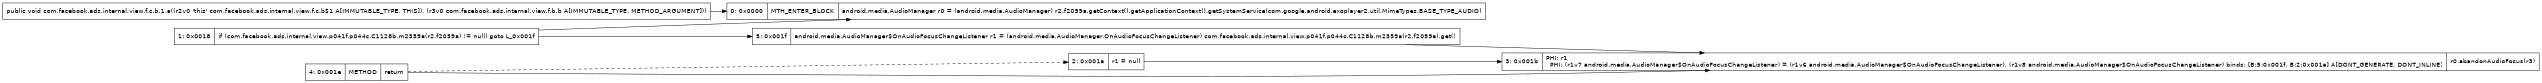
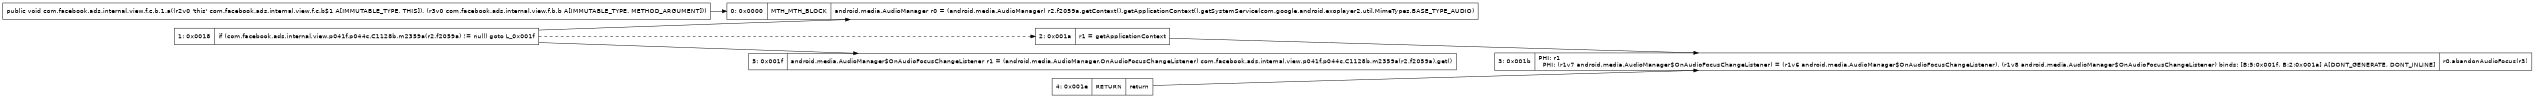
  digraph {
    fontname="DejaVu Sans"
    rankdir=LR
    node [fontname="DejaVu Sans" shape=record]
    edge [fontname="DejaVu Sans"]
-   n1 [label="{0\:\ 0x0000|MTH_ENTER_BLOCK\l|android.media.AudioManager r0 = (android.media.AudioManager) r2.f2059a.getContext().getApplicationContext().getSystemService(com.google.android.exoplayer2.util.MimeTypes.BASE_TYPE_AUDIO)\l}"]
+   n1 [label="{0\:\ 0x0000|MTH_MTH_BLOCK\l|android.media.AudioManager r0 = (android.media.AudioManager) r2.f2059a.getContext().getApplicationContext().getSystemService(com.google.android.exoplayer2.util.MimeTypes.BASE_TYPE_AUDIO)\l}"]
    n2 [label="{1\:\ 0x0018|if (com.facebook.ads.internal.view.p041f.p044c.C1128b.m2359a(r2.f2059a) != null) goto L_0x001f\l}"]
-   n3 [label="{2\:\ 0x001a|r1 = null\l}"]
+   n3 [label="{2\:\ 0x001a|r1 = getApplicationContext\l}"]
    n4 [label="{5\:\ 0x001f|android.media.AudioManager$OnAudioFocusChangeListener r1 = (android.media.AudioManager.OnAudioFocusChangeListener) com.facebook.ads.internal.view.p041f.p044c.C1128b.m2359a(r2.f2059a).get()\l}"]
    n5 [label="{3\:\ 0x001b|PHI: r1 \l  PHI: (r1v7 android.media.AudioManager$OnAudioFocusChangeListener) = (r1v6 android.media.AudioManager$OnAudioFocusChangeListener), (r1v8 android.media.AudioManager$OnAudioFocusChangeListener) binds: [B:5:0x001f, B:2:0x001a] A[DONT_GENERATE, DONT_INLINE]\l|r0.abandonAudioFocus(r3)\l}"]
-   n6 [label="{4\:\ 0x001e|METHOD\l|return\l}"]
+   n6 [label="{4\:\ 0x001e|RETURN\l|return\l}"]
    n7 [label="{public void com.facebook.ads.internal.view.f.c.b.1.a((r2v0 'this' com.facebook.ads.internal.view.f.c.b$1 A[IMMUTABLE_TYPE, THIS]), (r3v0 com.facebook.ads.internal.view.f.b.b A[IMMUTABLE_TYPE, METHOD_ARGUMENT])) }"]
    n2 -> n1
-   n6 -> n3 [style=dashed]
+   n2 -> n3 [style=dashed]
    n2 -> n4
    n3 -> n5
-   n4 -> n5
    n6 -> n5
    n7 -> n1
  }
